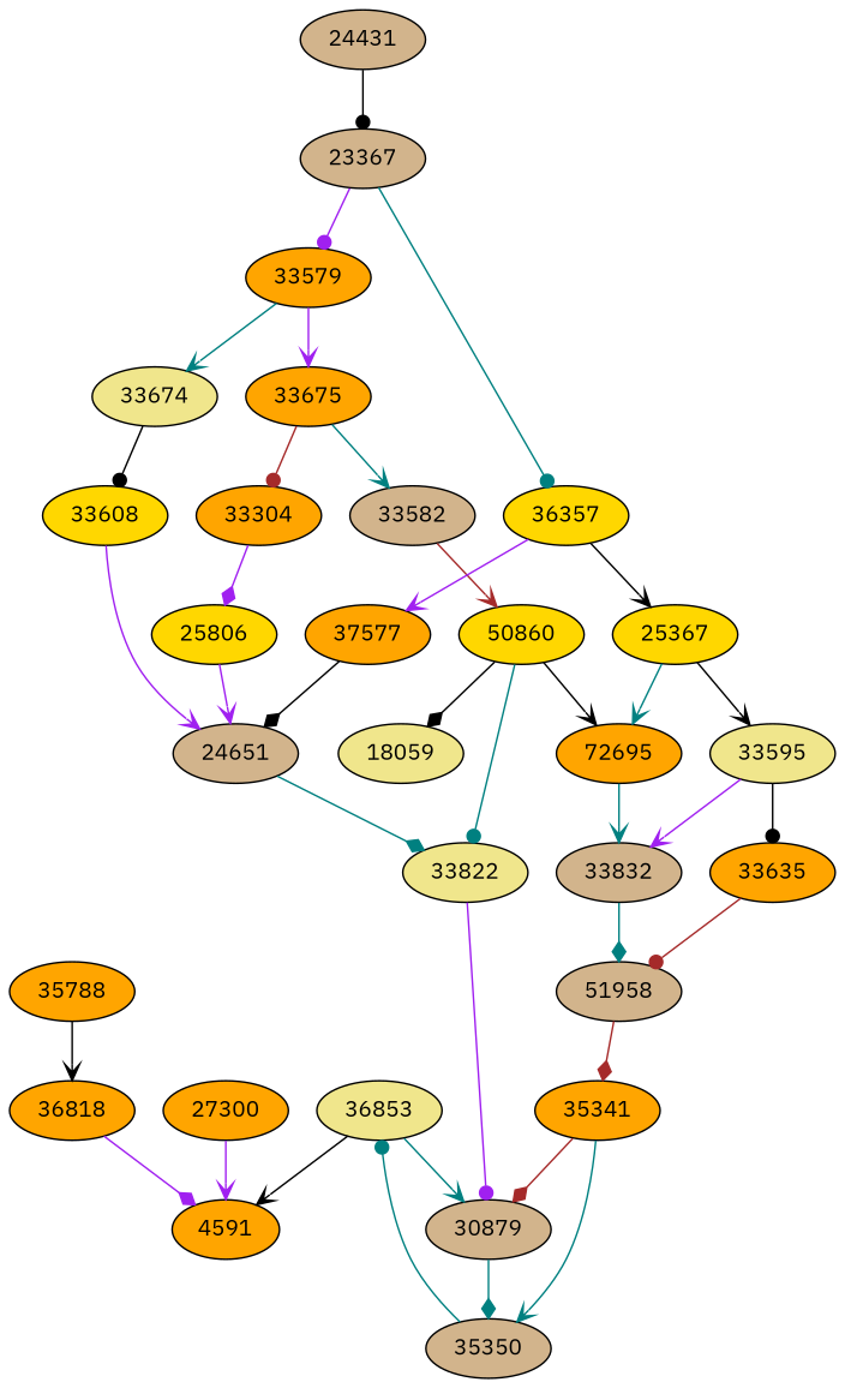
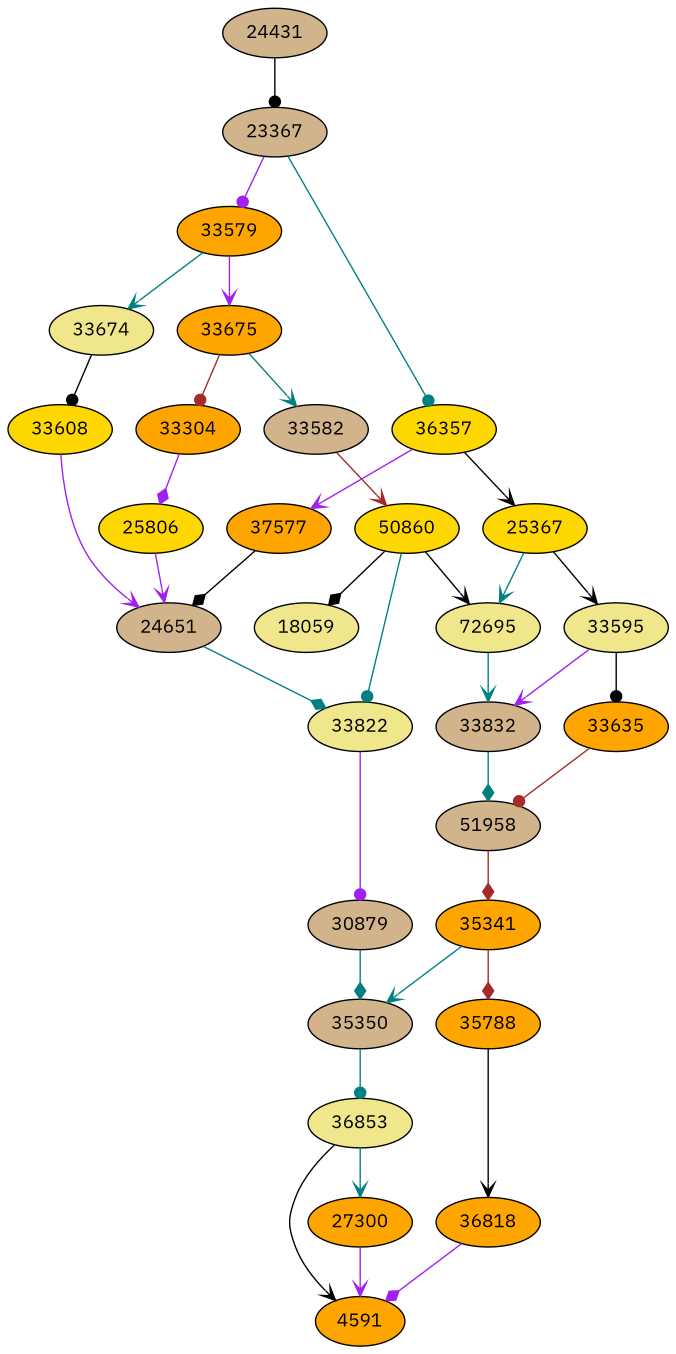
  strict digraph {
    fontname="IBM Plex Sans"
    node [fillcolor=orange fontname="IBM Plex Sans" style=filled]
    edge [arrowhead=vee color=teal fontname="IBM Plex Sans"]
    n1 [label=4591]
    n2 [label=27300]
    n3 [label=36818]
    n4 [fillcolor=khaki label=36853]
    n5 [label=35788]
    n6 [fillcolor=tan label=35350]
    n7 [label=35341]
    n8 [fillcolor=tan label=30879]
    n9 [fillcolor=tan label=51958]
    n10 [fillcolor=khaki label=18059]
    n11 [fillcolor=khaki label=33822]
    n12 [fillcolor=tan label=33832]
    n13 [label=33635]
    n14 [fillcolor=gold label=50860]
-   n15 [label=72695]
+   n15 [fillcolor=khaki label=72695]
    n16 [fillcolor=tan label=24651]
    n17 [fillcolor=khaki label=33595]
    n18 [fillcolor=tan label=33582]
    n19 [fillcolor=gold label=25806]
    n20 [fillcolor=gold label=33608]
    n21 [label=37577]
    n22 [fillcolor=gold label=25367]
    n23 [label=33675]
    n24 [label=33304]
    n25 [fillcolor=khaki label=33674]
    n26 [fillcolor=gold label=36357]
    n27 [label=33579]
    n28 [fillcolor=tan label=23367]
    n29 [fillcolor=tan label=24431]
    n2 -> n1 [color=purple]
    n3 -> n1 [arrowhead=diamond color=purple]
    n4 -> n1 [color=black]
-   n4 -> n8
+   n4 -> n2
    n5 -> n3 [color=black]
    n6 -> n4 [arrowhead=dot]
-   n7 -> n8 [arrowhead=diamond color=brown]
+   n7 -> n5 [arrowhead=diamond color=brown]
    n7 -> n6
    n8 -> n6 [arrowhead=diamond]
    n9 -> n7 [arrowhead=diamond color=brown]
    n11 -> n8 [arrowhead=dot color=purple]
    n12 -> n9 [arrowhead=diamond]
    n13 -> n9 [arrowhead=dot color=brown]
    n14 -> n10 [arrowhead=diamond color=black]
    n14 -> n11 [arrowhead=dot]
    n14 -> n15 [color=black]
    n15 -> n12
    n16 -> n11 [arrowhead=diamond]
    n17 -> n12 [color=purple]
    n17 -> n13 [arrowhead=dot color=black]
    n18 -> n14 [color=brown]
    n19 -> n16 [color=purple]
    n20 -> n16 [color=purple]
    n21 -> n16 [arrowhead=diamond color=black]
    n22 -> n15
    n22 -> n17 [color=black]
    n23 -> n18
    n23 -> n24 [arrowhead=dot color=brown]
    n24 -> n19 [arrowhead=diamond color=purple]
    n25 -> n20 [arrowhead=dot color=black]
    n26 -> n21 [color=purple]
    n26 -> n22 [color=black]
    n27 -> n23 [color=purple]
    n27 -> n25
    n28 -> n26 [arrowhead=dot]
    n28 -> n27 [arrowhead=dot color=purple]
    n29 -> n28 [arrowhead=dot color=black]
  }
